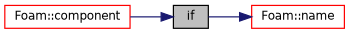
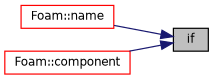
  digraph {
    rankdir=LR
    node [color=red fontname=Helvetica fontsize=10 shape=record]
    edge [color=midnightblue fontname=Helvetica fontsize=10 labelfontname=Helvetica labelfontsize=10 style=solid]
    n1 [color=black fillcolor=grey75 fontcolor=black height=0.2 label=if style=filled width=0.4]
    n2 [height=0.2 label="Foam::name" width=0.4]
    n3 [height=0.2 label="Foam::component" width=0.4]
-   n1 -> n2
+   n2 -> n1
    n3 -> n1
  }
